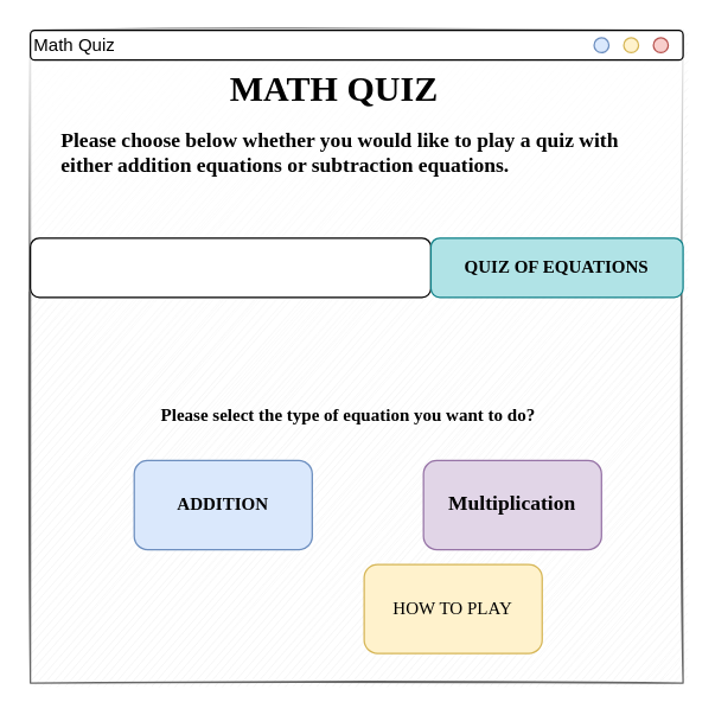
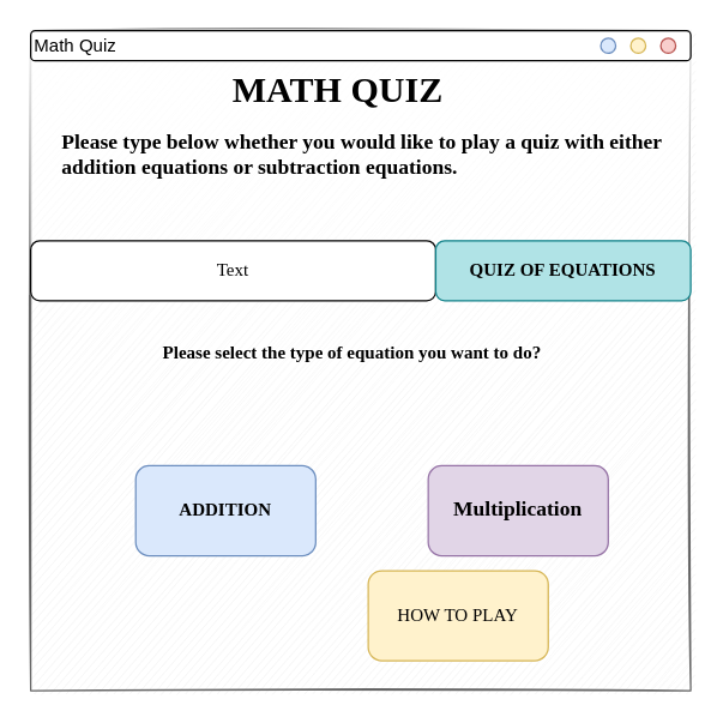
  <mxCell id="0" />
  <mxCell id="1" parent="0" />
  <mxCell id="2" value="" style="whiteSpace=wrap;html=1;aspect=fixed;rounded=0;glass=1;shadow=0;sketch=1;fillColor=#f5f5f5;strokeColor=#666666;fontColor=#333333;" parent="1" vertex="1"><mxGeometry x="20" y="20" width="440" height="440" as="geometry" /></mxCell>
  <mxCell id="3" value="" style="rounded=1;whiteSpace=wrap;html=1;glass=0;" parent="1" vertex="1"><mxGeometry x="20" y="20" width="440" height="20" as="geometry" /></mxCell>
  <mxCell id="4" value="" style="ellipse;whiteSpace=wrap;html=1;aspect=fixed;fillColor=#f8cecc;strokeColor=#b85450;" parent="1" vertex="1"><mxGeometry x="440" y="25" width="10" height="10" as="geometry" /></mxCell>
  <mxCell id="5" value="" style="ellipse;whiteSpace=wrap;html=1;aspect=fixed;fillColor=#fff2cc;strokeColor=#d6b656;" parent="1" vertex="1"><mxGeometry x="420" y="25" width="10" height="10" as="geometry" /></mxCell>
  <mxCell id="6" value="" style="ellipse;whiteSpace=wrap;html=1;aspect=fixed;fillColor=#dae8fc;strokeColor=#6c8ebf;" parent="1" vertex="1"><mxGeometry x="400" y="25" width="10" height="10" as="geometry" /></mxCell>
  <mxCell id="7" value="Math Quiz" style="text;html=1;strokeColor=none;fillColor=none;align=center;verticalAlign=middle;whiteSpace=wrap;rounded=0;" parent="1" vertex="1"><mxGeometry x="20" y="20" width="60" height="20" as="geometry" /></mxCell>
  <mxCell id="8" value="ADDITION" style="text;html=1;strokeColor=#6c8ebf;fillColor=#dae8fc;align=center;verticalAlign=middle;whiteSpace=wrap;rounded=1;shadow=0;glass=0;labelPosition=center;verticalLabelPosition=middle;fontStyle=1;fontFamily=Georgia;" parent="1" vertex="1"><mxGeometry x="90" y="310" width="120" height="60" as="geometry" /></mxCell>
  <mxCell id="9" value="Multiplication" style="text;html=1;strokeColor=#9673a6;fillColor=#e1d5e7;align=center;verticalAlign=middle;whiteSpace=wrap;rounded=1;shadow=0;glass=0;fontFamily=Georgia;fontStyle=1;fontSize=14;" parent="1" vertex="1"><mxGeometry x="285" y="310" width="120" height="60" as="geometry" /></mxCell>
  <mxCell id="10" value="HOW TO PLAY" style="text;html=1;strokeColor=#d6b656;fillColor=#fff2cc;align=center;verticalAlign=middle;whiteSpace=wrap;rounded=1;shadow=0;glass=0;fontFamily=Georgia;" parent="1" vertex="1"><mxGeometry x="245" y="380" width="120" height="60" as="geometry" /></mxCell>
  <mxCell id="11" value="&lt;h1&gt;MATH QUIZ&lt;/h1&gt;" style="text;html=1;align=center;verticalAlign=middle;whiteSpace=wrap;rounded=1;shadow=0;glass=1;fontFamily=Georgia;labelBackgroundColor=none;fontStyle=0;" parent="1" vertex="1"><mxGeometry x="140" y="20" width="170" height="80" as="geometry" /></mxCell>
- <mxCell id="12" value="Please choose below whether you would like to play a quiz with either addition equations or subtraction equations." style="text;html=1;strokeColor=none;fillColor=none;align=left;verticalAlign=top;whiteSpace=wrap;rounded=0;shadow=0;glass=0;labelBackgroundColor=none;fontFamily=Georgia;labelPosition=center;verticalLabelPosition=middle;horizontal=1;fontStyle=1;fontSize=14;" parent="1" vertex="1"><mxGeometry x="39" y="80" width="410" height="60" as="geometry" /></mxCell>
- <mxCell id="13" value="Please select the type of equation you want to do?" style="text;html=1;strokeColor=none;fillColor=none;align=center;verticalAlign=middle;whiteSpace=wrap;rounded=0;fontStyle=1;fontFamily=Georgia;" parent="1" vertex="1"><mxGeometry x="39" y="260" width="391" height="40" as="geometry" /></mxCell>
+ <mxCell id="12" value="Please type below whether you would like to play a quiz with either addition equations or subtraction equations." style="text;html=1;strokeColor=none;fillColor=none;align=left;verticalAlign=top;whiteSpace=wrap;rounded=0;shadow=0;glass=0;labelBackgroundColor=none;fontFamily=Georgia;labelPosition=center;verticalLabelPosition=middle;horizontal=1;fontStyle=1;fontSize=14;" parent="1" vertex="1"><mxGeometry x="39" y="80" width="410" height="60" as="geometry" /></mxCell>
+ <mxCell id="13" value="Please select the type of equation you want to do?" style="text;html=1;strokeColor=none;fillColor=none;align=center;verticalAlign=middle;whiteSpace=wrap;rounded=0;fontStyle=1;fontFamily=Georgia;" parent="1" vertex="1"><mxGeometry x="39" y="215" width="391" height="40" as="geometry" /></mxCell>
  <mxCell id="14" value="" style="rounded=1;whiteSpace=wrap;html=1;fontFamily=Georgia;align=center;" parent="1" vertex="1"><mxGeometry x="20" y="160" width="270" height="40" as="geometry" /></mxCell>
+ <mxCell id="15" value="Text" style="text;html=1;strokeColor=none;fillColor=none;align=center;verticalAlign=middle;whiteSpace=wrap;rounded=0;fontFamily=Georgia;" parent="1" vertex="1"><mxGeometry x="20" y="160" width="270" height="40" as="geometry" /></mxCell>
  <mxCell id="16" value="" style="rounded=1;whiteSpace=wrap;html=1;fontFamily=Georgia;align=center;fillColor=#b0e3e6;strokeColor=#0e8088;" parent="1" vertex="1"><mxGeometry x="290" y="160" width="170" height="40" as="geometry" /></mxCell>
  <mxCell id="17" value="&lt;div style=&quot;&quot;&gt;&lt;span&gt;QUIZ OF EQUATIONS&lt;/span&gt;&lt;/div&gt;" style="text;html=1;strokeColor=none;fillColor=none;align=center;verticalAlign=middle;whiteSpace=wrap;rounded=0;fontFamily=Georgia;fontStyle=1" parent="1" vertex="1"><mxGeometry x="290" y="160" width="170" height="40" as="geometry" /></mxCell>
